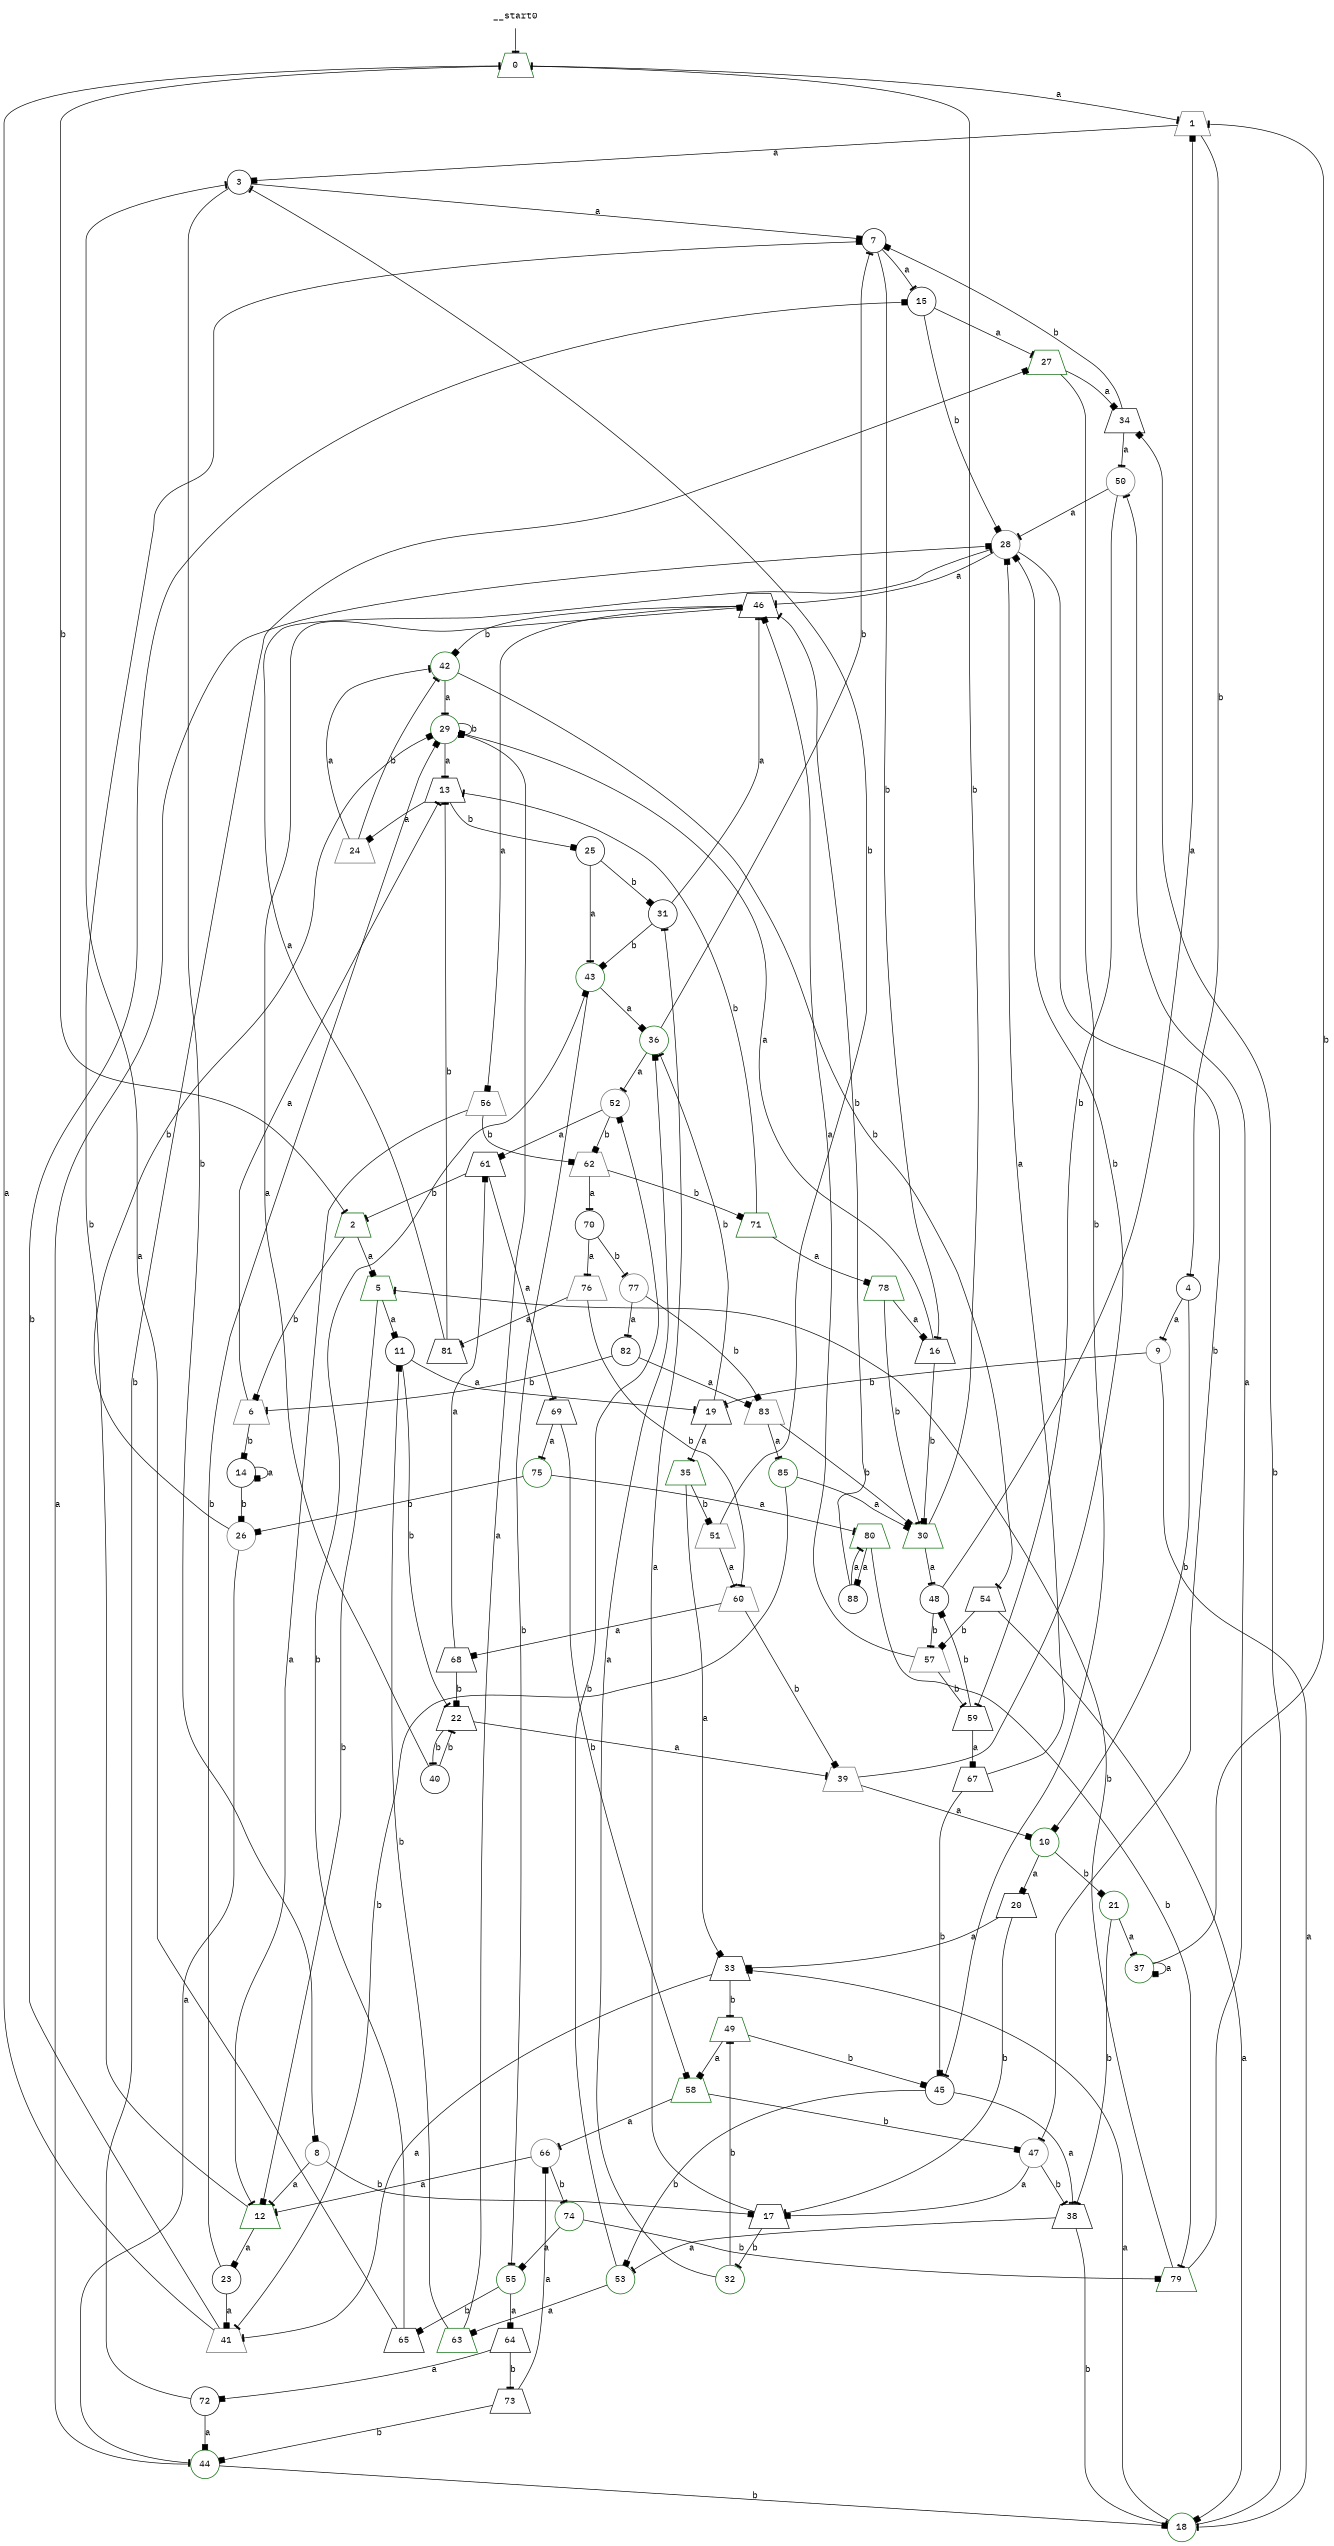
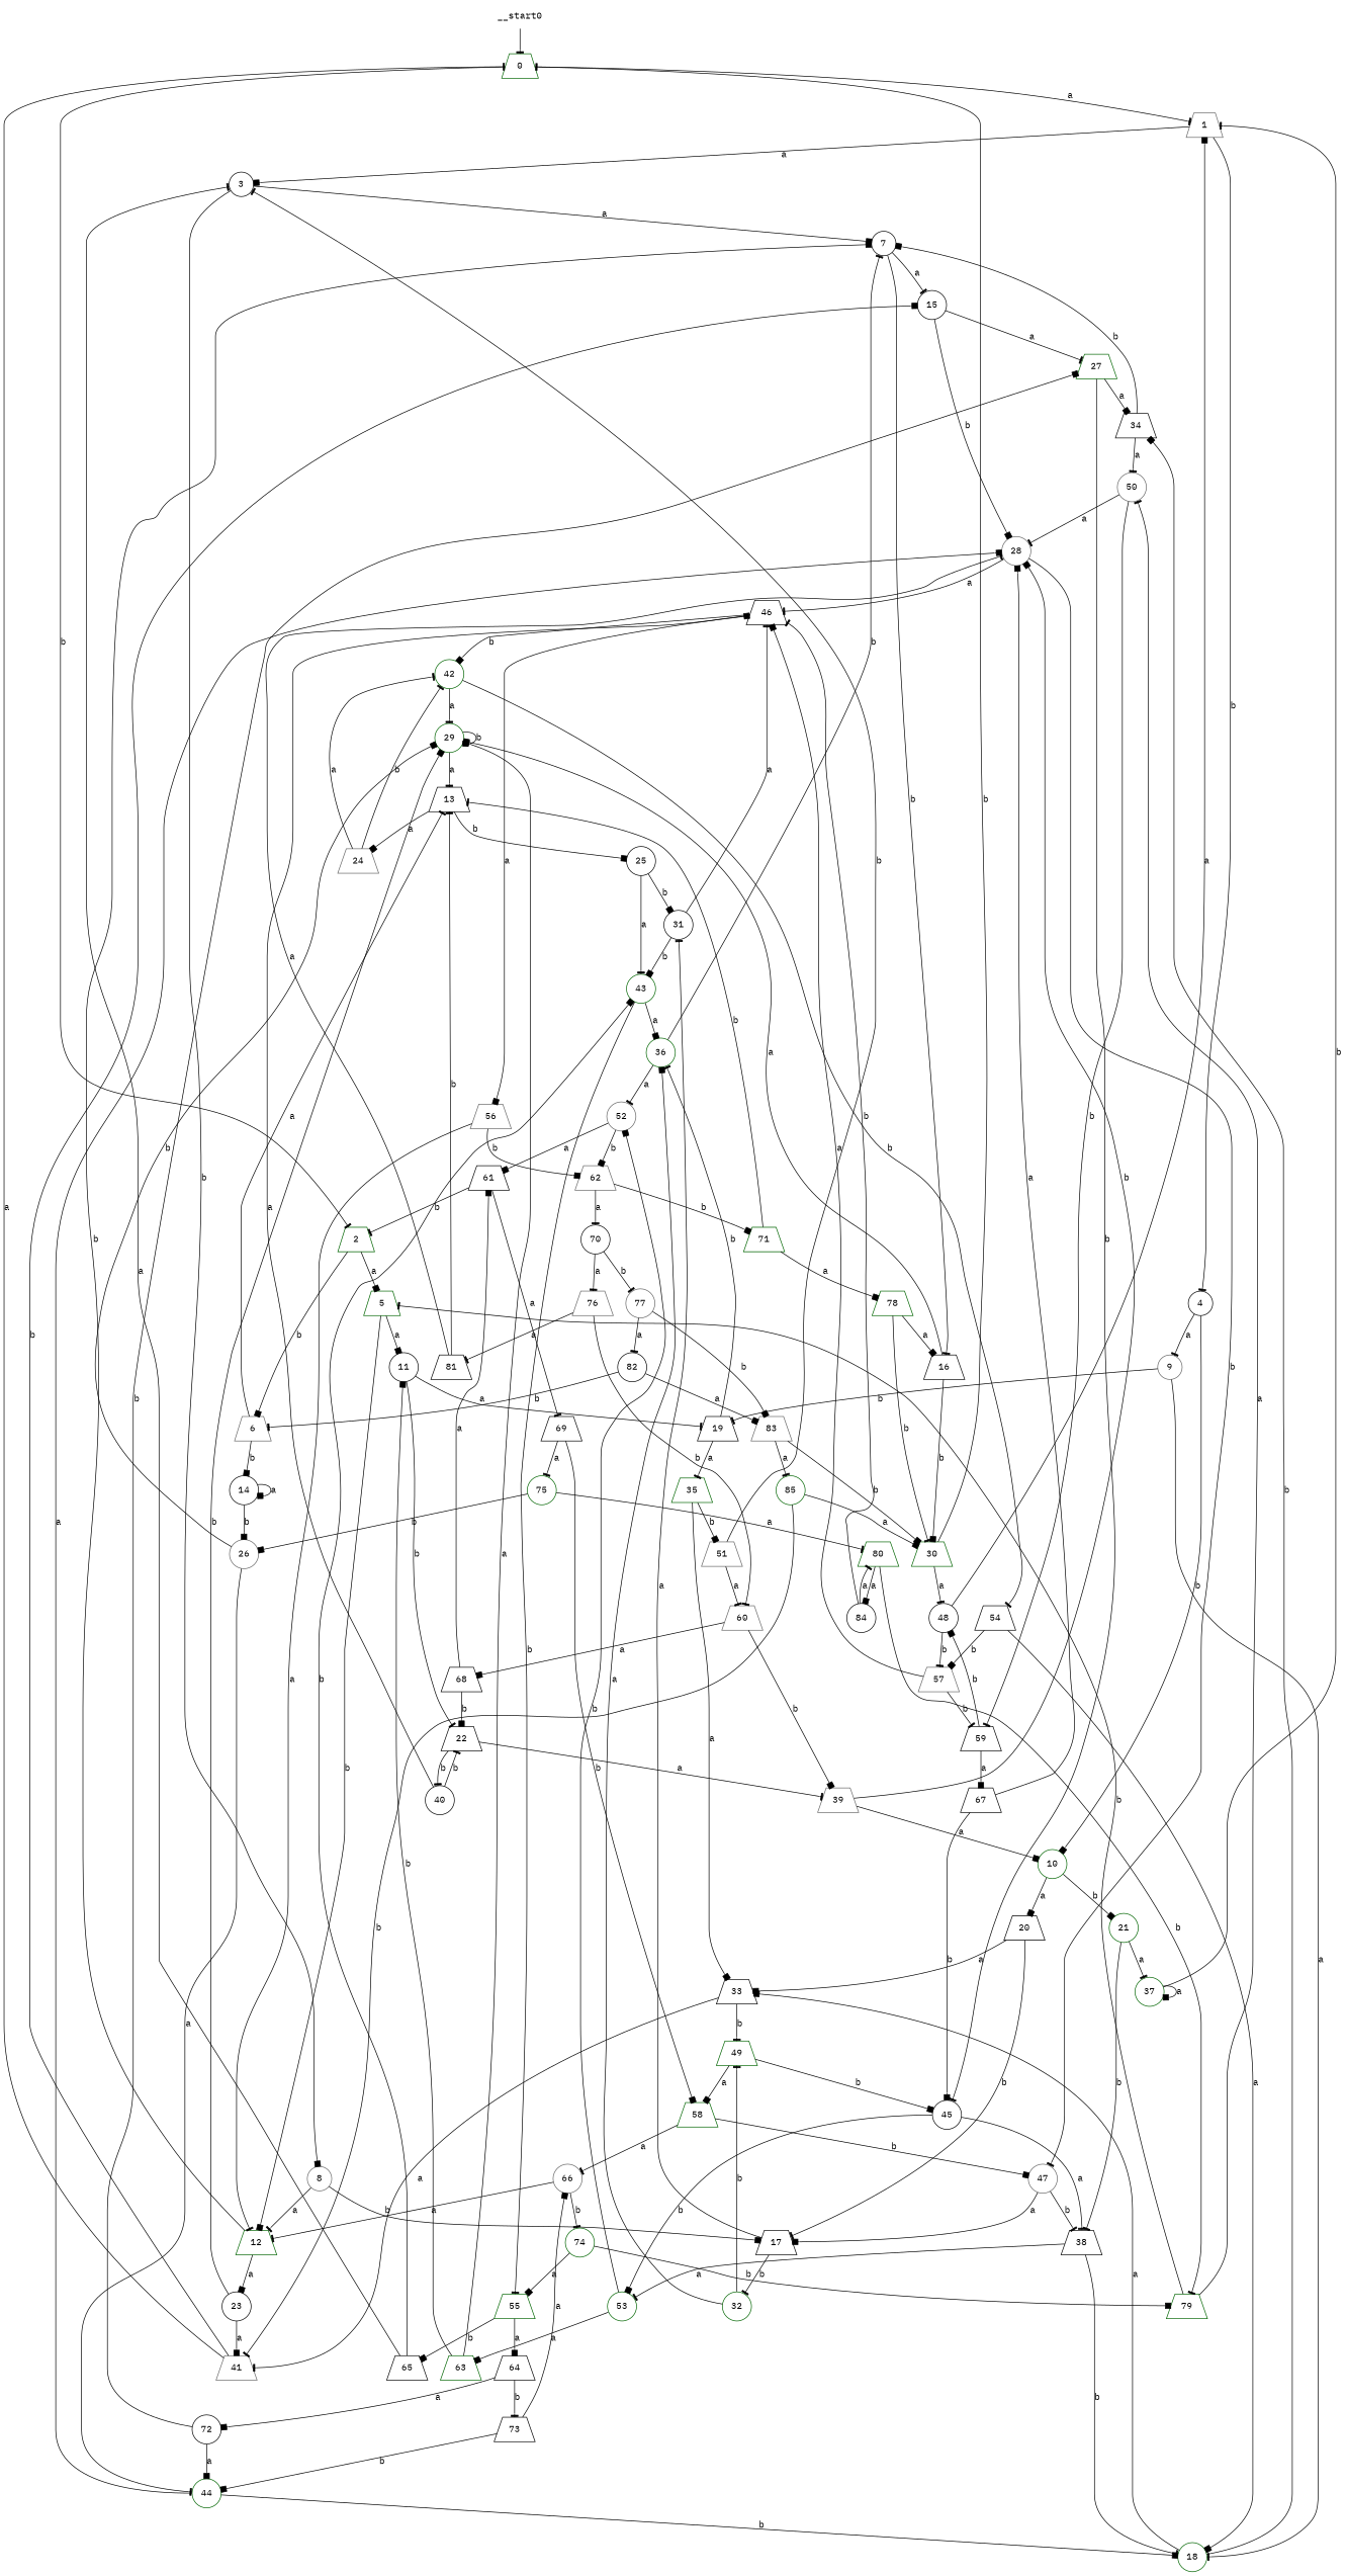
  digraph {
    fontname="IBM Plex Mono"
    node [color=black fontname="IBM Plex Mono" shape=trapezium]
    edge [arrowhead=box fontname="IBM Plex Mono"]
    __start0 [shape=none]
    0 [color=darkgreen]
    1 [color=gray40]
    2 [color=darkgreen]
    3 [shape=circle]
    4 [shape=circle]
    5 [color=darkgreen]
    6 [color=gray40]
    7 [shape=circle]
    8 [color=gray40 shape=circle]
    9 [color=gray40 shape=circle]
    10 [color=darkgreen shape=circle]
    11 [shape=circle]
    12 [color=darkgreen]
    13
    14 [shape=circle]
    15 [shape=circle]
    16
    17
    18 [color=darkgreen shape=circle]
    19
    20
    21 [color=darkgreen shape=circle]
    22
    23 [shape=circle]
    24 [color=gray40]
    25 [shape=circle]
    26 [color=gray40 shape=circle]
    27 [color=darkgreen]
    28 [color=gray40 shape=circle]
    29 [color=darkgreen shape=circle]
    30 [color=darkgreen]
    31 [shape=circle]
    32 [color=darkgreen shape=circle]
    33
    34
    35 [color=darkgreen]
    36 [color=darkgreen shape=circle]
    37 [color=darkgreen shape=circle]
    38
    39 [color=gray40]
    40 [shape=circle]
    41 [color=gray40]
    42 [color=darkgreen shape=circle]
    43 [color=darkgreen shape=circle]
    44 [color=darkgreen shape=circle]
    45 [shape=circle]
    46
    47 [color=gray40 shape=circle]
    48 [shape=circle]
    49 [color=darkgreen]
    50 [color=gray40 shape=circle]
    51 [color=gray40]
    52 [color=gray40 shape=circle]
    53 [color=darkgreen shape=circle]
    54
-   55 [color=darkgreen shape=circle]
+   55 [color=darkgreen]
    56 [color=gray40]
    57 [color=gray40]
    58 [color=darkgreen]
    59
    60 [color=gray40]
    61
    62 [color=gray40]
    63 [color=darkgreen]
    64
    65
    66 [color=gray40 shape=circle]
    67
    68
    69
    70 [shape=circle]
    71 [color=darkgreen]
    72 [shape=circle]
    73
    74 [color=darkgreen shape=circle]
    75 [color=darkgreen shape=circle]
    76 [color=gray40]
    77 [color=gray40 shape=circle]
    78 [color=darkgreen]
    79 [color=darkgreen]
    80 [color=darkgreen]
    81
    82 [shape=circle]
    83 [color=gray40]
-   84 [shape=circle label=88]
+   84 [shape=circle]
    85 [color=darkgreen shape=circle]
    __start0 -> 0 [arrowhead=tee]
    0 -> 1 [arrowhead=tee label=a]
    0 -> 2 [arrowhead=tee label=b]
    1 -> 3 [label=a]
    1 -> 4 [arrowhead=tee label=b]
    2 -> 5 [label=a]
    2 -> 6 [label=b]
    3 -> 7 [label=a]
    3 -> 8 [label=b]
    4 -> 9 [arrowhead=tee label=a]
    4 -> 10 [label=b]
    5 -> 11 [label=a]
    5 -> 12 [label=b]
    6 -> 13 [arrowhead=tee label=a]
    6 -> 14 [label=b]
    7 -> 15 [arrowhead=tee label=a]
    7 -> 16 [arrowhead=tee label=b]
    8 -> 12 [arrowhead=tee label=a]
    8 -> 17 [label=b]
    9 -> 18 [arrowhead=tee label=a]
    9 -> 19 [arrowhead=tee label=b]
    10 -> 20 [label=a]
    10 -> 21 [label=b]
    11 -> 19 [arrowhead=tee label=a]
    11 -> 22 [arrowhead=tee label=b]
    12 -> 7 [label=b]
    12 -> 23 [label=a]
    13 -> 24 [label=a]
    13 -> 25 [label=b]
    14 -> 14 [label=a]
    14 -> 26 [label=b]
    15 -> 27 [arrowhead=tee label=a]
    15 -> 28 [label=b]
    16 -> 29 [label=a]
    16 -> 30 [label=b]
    17 -> 31 [arrowhead=tee label=a]
    17 -> 32 [arrowhead=tee label=b]
    18 -> 33 [label=a]
    18 -> 34 [label=b]
    19 -> 35 [arrowhead=tee label=a]
    19 -> 36 [arrowhead=tee label=b]
    20 -> 17 [arrowhead=tee label=b]
    20 -> 33 [label=a]
    21 -> 37 [arrowhead=tee label=a]
    21 -> 38 [arrowhead=tee label=b]
    22 -> 39 [arrowhead=tee label=a]
    22 -> 40 [arrowhead=tee label=b]
    23 -> 29 [label=b]
    23 -> 41 [label=a]
    24 -> 42 [arrowhead=tee label=a]
    24 -> 42 [arrowhead=tee label=b]
    25 -> 31 [label=b]
    25 -> 43 [arrowhead=tee label=a]
    26 -> 29 [label=b]
    26 -> 44 [arrowhead=tee label=a]
    27 -> 34 [label=a]
    27 -> 45 [arrowhead=tee label=b]
    28 -> 46 [arrowhead=tee label=a]
    28 -> 47 [arrowhead=tee label=b]
    29 -> 13 [arrowhead=tee label=a]
    29 -> 29 [label=b]
    30 -> 0 [arrowhead=tee label=b]
    30 -> 48 [arrowhead=tee label=a]
    31 -> 43 [label=b]
    31 -> 46 [arrowhead=tee label=a]
    32 -> 36 [label=a]
    32 -> 49 [arrowhead=tee label=b]
    33 -> 41 [arrowhead=tee label=a]
    33 -> 49 [arrowhead=tee label=b]
    34 -> 7 [label=b]
    34 -> 50 [arrowhead=tee label=a]
    35 -> 33 [label=a]
    35 -> 51 [label=b]
    36 -> 7 [arrowhead=tee label=b]
    36 -> 52 [arrowhead=tee label=a]
    37 -> 1 [arrowhead=tee label=b]
    37 -> 37 [label=a]
    38 -> 18 [arrowhead=tee label=b]
    38 -> 53 [arrowhead=tee label=a]
    39 -> 10 [label=a]
    39 -> 28 [label=b]
    40 -> 22 [arrowhead=tee label=b]
    40 -> 46 [label=a]
    41 -> 0 [arrowhead=tee label=a]
    41 -> 15 [label=b]
    42 -> 29 [arrowhead=tee label=a]
    42 -> 54 [arrowhead=tee label=b]
    43 -> 36 [label=a]
    43 -> 55 [arrowhead=tee label=b]
    44 -> 18 [label=b]
    44 -> 28 [label=a]
    45 -> 38 [arrowhead=tee label=a]
    45 -> 53 [label=b]
    46 -> 42 [label=b]
    46 -> 56 [label=a]
    47 -> 17 [label=a]
    47 -> 38 [arrowhead=tee label=b]
    48 -> 1 [label=a]
    48 -> 57 [arrowhead=tee label=b]
    49 -> 45 [label=b]
    49 -> 58 [label=a]
    50 -> 28 [arrowhead=tee label=a]
    50 -> 59 [arrowhead=tee label=b]
    51 -> 3 [arrowhead=tee label=b]
    51 -> 60 [arrowhead=tee label=a]
    52 -> 61 [label=a]
    52 -> 62 [label=b]
    53 -> 52 [label=b]
    53 -> 63 [label=a]
    54 -> 18 [label=a]
    54 -> 57 [label=b]
    55 -> 64 [label=a]
    55 -> 65 [label=b]
    56 -> 12 [arrowhead=tee label=a]
    56 -> 62 [label=b]
    57 -> 46 [label=a]
    57 -> 59 [arrowhead=tee label=b]
    58 -> 47 [label=b]
    58 -> 66 [arrowhead=tee label=a]
    59 -> 48 [label=b]
    59 -> 67 [label=a]
    60 -> 39 [label=b]
    60 -> 68 [label=a]
    61 -> 2 [arrowhead=tee label=b]
    61 -> 69 [arrowhead=tee label=a]
    62 -> 70 [arrowhead=tee label=a]
    62 -> 71 [label=b]
    63 -> 11 [label=b]
    63 -> 29 [label=a]
    64 -> 72 [label=a]
    64 -> 73 [arrowhead=tee label=b]
    65 -> 3 [arrowhead=tee label=a]
    65 -> 43 [label=b]
    66 -> 12 [arrowhead=tee label=a]
    66 -> 74 [arrowhead=tee label=b]
    67 -> 28 [label=a]
    67 -> 45 [label=b]
    68 -> 22 [label=b]
    68 -> 61 [label=a]
    69 -> 58 [label=b]
    69 -> 75 [arrowhead=tee label=a]
    70 -> 76 [arrowhead=tee label=a]
    70 -> 77 [arrowhead=tee label=b]
    71 -> 13 [arrowhead=tee label=b]
    71 -> 78 [label=a]
    72 -> 27 [label=b]
    72 -> 44 [label=a]
    73 -> 44 [label=b]
    73 -> 66 [label=a]
    74 -> 55 [label=a]
    74 -> 79 [label=b]
    75 -> 26 [label=b]
    75 -> 80 [arrowhead=tee label=a]
    76 -> 60 [arrowhead=tee label=b]
    76 -> 81 [arrowhead=tee label=a]
    77 -> 82 [arrowhead=tee label=a]
    77 -> 83 [label=b]
    78 -> 16 [label=a]
    78 -> 30 [arrowhead=tee label=b]
    79 -> 5 [arrowhead=tee label=b]
    79 -> 50 [arrowhead=tee label=a]
    80 -> 79 [arrowhead=tee label=b]
    80 -> 84 [label=a]
    81 -> 13 [arrowhead=tee label=b]
    81 -> 28 [arrowhead=tee label=a]
    82 -> 6 [arrowhead=tee label=b]
    82 -> 83 [label=a]
    83 -> 30 [label=b]
    83 -> 85 [arrowhead=tee label=a]
    84 -> 46 [arrowhead=tee label=b]
    84 -> 80 [arrowhead=tee label=a]
    85 -> 30 [label=a]
    85 -> 41 [arrowhead=tee label=b]
  }
